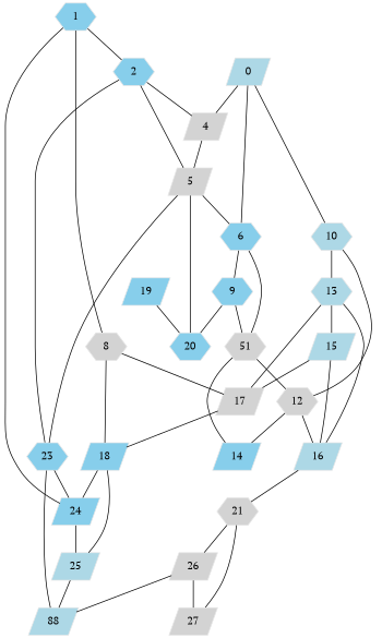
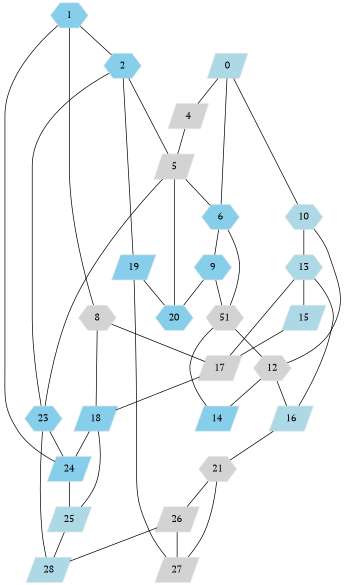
  graph {
    fontname="PT Serif"
    node [color=gray90 fillcolor=skyblue fontname="PT Serif" shape=parallelogram style=filled]
    edge [fontname="PT Serif" weight=1.0]
    1 [shape=hexagon]
    2 [shape=hexagon]
    8 [fillcolor=lightgrey shape=hexagon]
    24
    4 [fillcolor=lightgrey]
    5 [fillcolor=lightgrey]
    23 [shape=hexagon]
    17 [fillcolor=lightgrey]
    18
    25 [fillcolor=lightblue]
    6 [shape=hexagon]
    20 [shape=hexagon]
-   28 [fillcolor=lightblue label=88]
+   28 [fillcolor=lightblue]
    n14 [fillcolor=lightblue label=0]
    10 [fillcolor=lightblue shape=hexagon]
    9 [shape=hexagon]
    n17 [fillcolor=lightgrey label=51 shape=hexagon]
    12 [fillcolor=lightgrey shape=hexagon]
    13 [fillcolor=lightblue shape=hexagon]
    14
    16 [fillcolor=lightblue]
    15 [fillcolor=lightblue]
    21 [fillcolor=lightgrey shape=hexagon]
    27 [fillcolor=lightgrey]
    26 [fillcolor=lightgrey]
    19
    1 -- 2
    1 -- 8
    1 -- 24
-   2 -- 4
+   2 -- 19
    2 -- 5
    2 -- 23
    8 -- 17
    8 -- 18
    24 -- 25
    4 -- 5
    5 -- 23
    5 -- 6
    5 -- 20
    23 -- 24
    23 -- 28 [weight=2.0]
    17 -- 18
    18 -- 24
    18 -- 25
    25 -- 28
    6 -- 9
    6 -- n17
    n14 -- 4
    n14 -- 6
    n14 -- 10
    10 -- 12
    10 -- 13
    9 -- 20
    9 -- n17
    n17 -- 12
    n17 -- 14
    12 -- 14
    12 -- 16
    13 -- 17
    13 -- 16
    13 -- 15
    16 -- 21
    15 -- 17
-   15 -- 16
    21 -- 27
    21 -- 26
    26 -- 28
    26 -- 27
    19 -- 20
+   19 -- 27
  }
